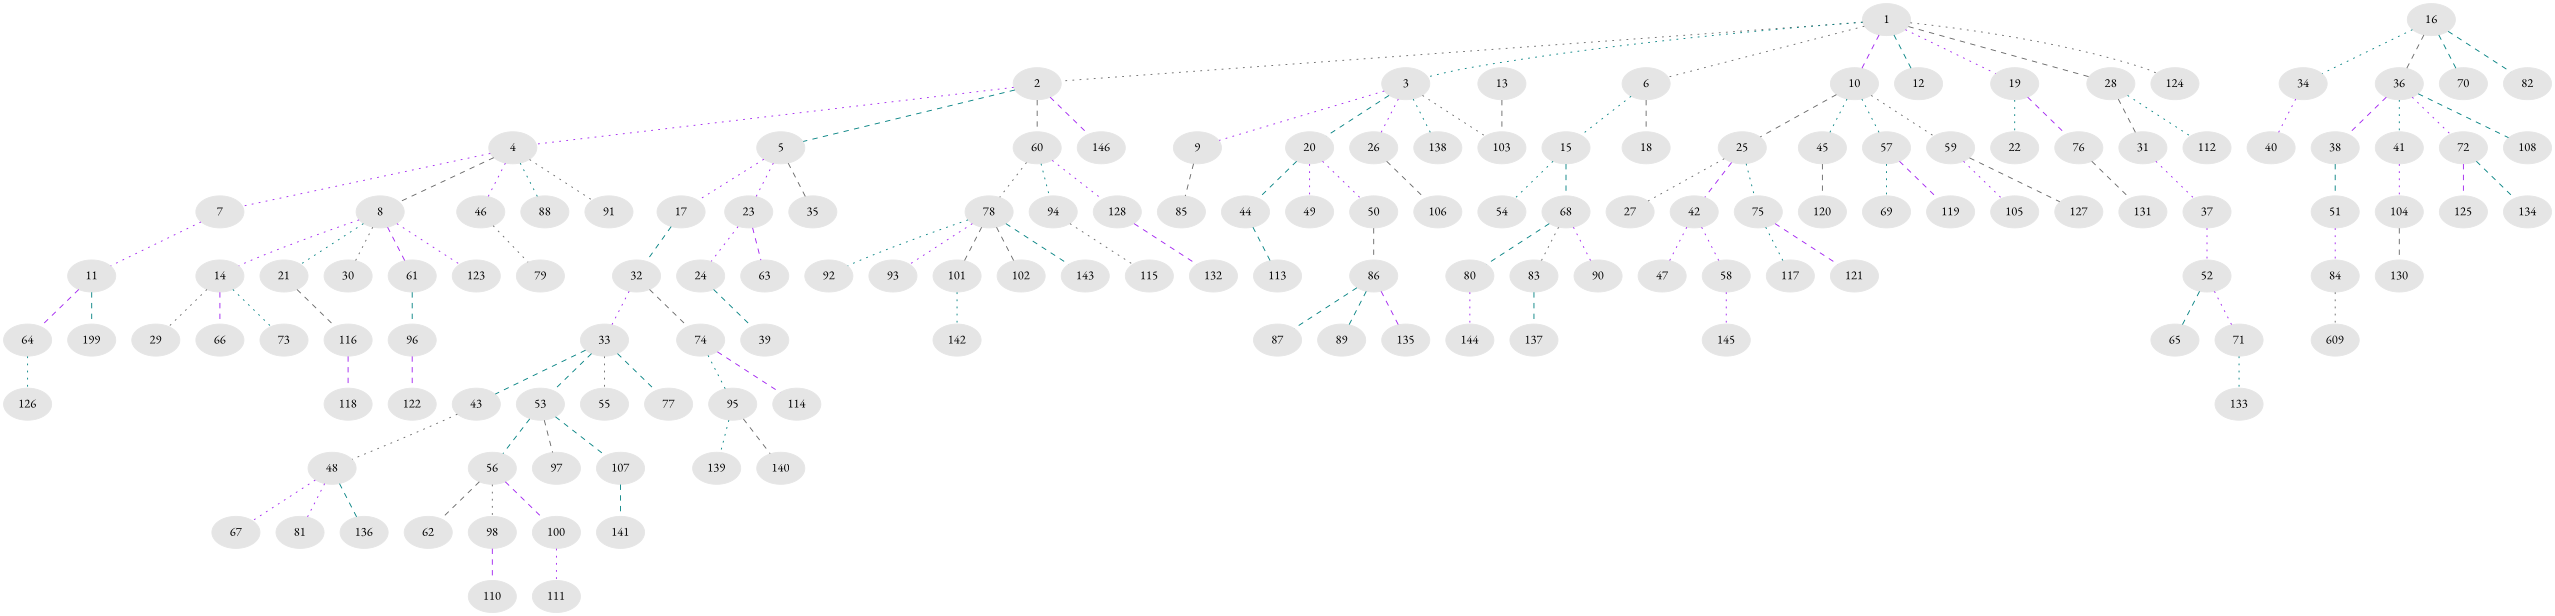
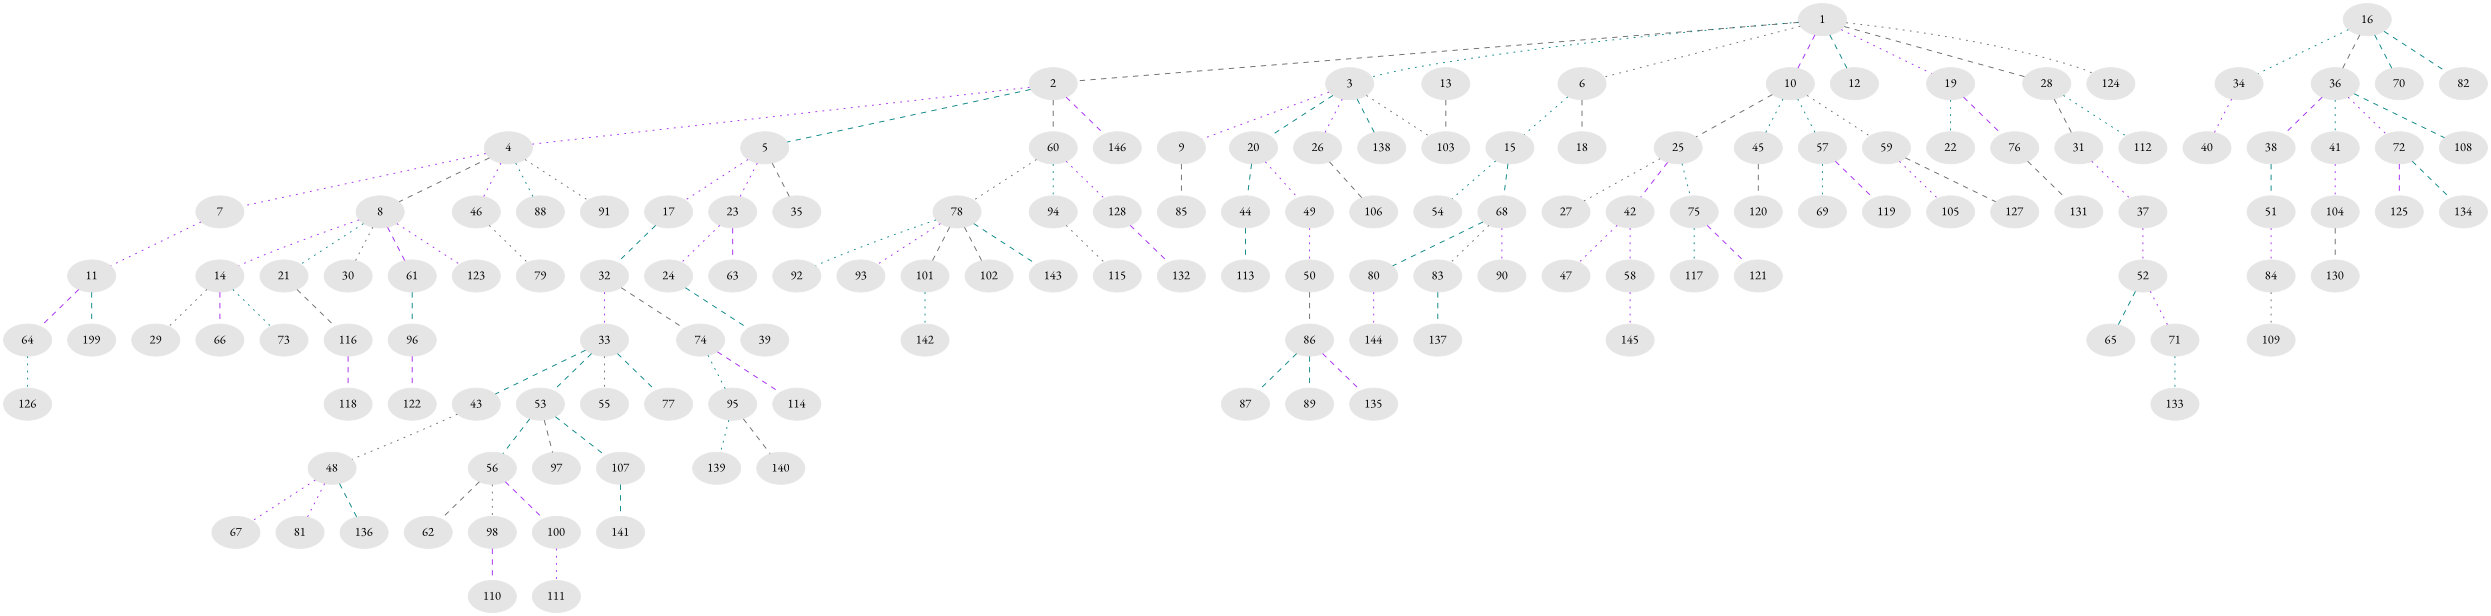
  graph {
    fontname="EB Garamond"
    node [color=gray90 fontname="EB Garamond" style=filled]
    edge [color=purple fontname="EB Garamond" style=dotted]
    1
    2
    3
    6
    10
    12
    19
    28
    124
    4
    5
    60
    146
    9
    20
    26
    138
    103
    15
    18
    25
    45
    57
    59
    22
    76
    31
    112
    7
    8
    46
    88
    91
    17
    23
    35
    78
    94
    128
    85
    13
    44
    49
    50
    106
    11
    14
    21
    30
    61
    123
    79
    32
    24
    63
    54
    68
    64
    n59 [label=199]
    29
    66
    73
    116
    96
    27
    42
    75
    120
    69
    119
    105
    127
    16
    34
    36
    70
    82
    126
    80
    83
    90
    40
    38
    41
    72
    108
    33
    74
    131
    113
    86
    118
    39
    47
    58
    117
    121
    37
    52
    43
    53
    55
    77
    95
    114
    48
    56
    97
    107
    51
    104
    125
    134
    65
    71
    84
    130
    145
    67
    81
    136
    87
    89
    135
-   109 [label=609]
+   109
    133
    62
    98
    100
    141
    110
    111
    92
    93
    101
    102
    143
    115
    132
    122
    144
    137
    139
    140
    142
-   1 -- 2 [color=gray40]
+   1 -- 2 [color=gray40 style=dashed]
    1 -- 3 [color=teal]
    1 -- 6 [color=gray40]
    1 -- 10 [style=dashed]
    1 -- 12 [color=teal style=dashed]
    1 -- 19
    1 -- 28 [color=gray40 style=dashed]
    1 -- 124 [color=gray40]
    2 -- 4
    2 -- 5 [color=teal style=dashed]
    2 -- 60 [color=gray40 style=dashed]
    2 -- 146 [style=dashed]
    3 -- 9
    3 -- 20 [color=teal style=dashed]
    3 -- 26
-   3 -- 138 [color=teal]
+   3 -- 138 [color=teal style=dashed]
    3 -- 103 [color=gray40]
    6 -- 15 [color=teal]
    6 -- 18 [color=gray40 style=dashed]
    10 -- 25 [color=gray40 style=dashed]
    10 -- 45 [color=teal]
    10 -- 57 [color=teal]
    10 -- 59 [color=gray40]
    19 -- 22 [color=teal]
    19 -- 76 [style=dashed]
    28 -- 31 [color=gray40 style=dashed]
    28 -- 112 [color=teal]
    4 -- 7
    4 -- 8 [color=gray40 style=dashed]
    4 -- 46
    4 -- 88 [color=teal]
    4 -- 91 [color=gray40]
    5 -- 17
    5 -- 23
    5 -- 35 [color=gray40 style=dashed]
    60 -- 78 [color=gray40]
    60 -- 94 [color=teal]
    60 -- 128
    9 -- 85 [color=gray40 style=dashed]
    20 -- 44 [color=teal style=dashed]
    20 -- 49
-   20 -- 50
+   49 -- 50
    26 -- 106 [color=gray40 style=dashed]
    15 -- 54 [color=teal]
    15 -- 68 [color=teal style=dashed]
    25 -- 27 [color=gray40]
    25 -- 42 [style=dashed]
    25 -- 75 [color=teal]
    45 -- 120 [color=gray40 style=dashed]
    57 -- 69 [color=teal]
    57 -- 119 [style=dashed]
    59 -- 105
    59 -- 127 [color=gray40 style=dashed]
    76 -- 131 [color=gray40 style=dashed]
    31 -- 37
    7 -- 11
    8 -- 14
    8 -- 21 [color=teal]
    8 -- 30 [color=gray40]
    8 -- 61 [style=dashed]
    8 -- 123
    46 -- 79 [color=gray40]
    17 -- 32 [color=teal style=dashed]
    23 -- 24
    23 -- 63 [style=dashed]
    78 -- 92 [color=teal]
    78 -- 93
    78 -- 101 [color=gray40 style=dashed]
    78 -- 102 [color=gray40 style=dashed]
    78 -- 143 [color=teal style=dashed]
    94 -- 115 [color=gray40]
    128 -- 132 [style=dashed]
    13 -- 103 [color=gray40 style=dashed]
    44 -- 113 [color=teal style=dashed]
    50 -- 86 [color=gray40 style=dashed]
    11 -- 64 [style=dashed]
    11 -- n59 [color=teal style=dashed]
    14 -- 29 [color=gray40]
    14 -- 66 [style=dashed]
    14 -- 73 [color=teal]
    21 -- 116 [color=gray40 style=dashed]
    61 -- 96 [color=teal style=dashed]
    32 -- 33
    32 -- 74 [color=gray40 style=dashed]
    24 -- 39 [color=teal style=dashed]
    68 -- 80 [color=teal style=dashed]
    68 -- 83 [color=gray40]
    68 -- 90
    64 -- 126 [color=teal]
    116 -- 118 [style=dashed]
    96 -- 122 [style=dashed]
    42 -- 47
    42 -- 58
    75 -- 117 [color=teal]
    75 -- 121 [style=dashed]
    16 -- 34 [color=teal]
    16 -- 36 [color=gray40 style=dashed]
    16 -- 70 [color=teal style=dashed]
    16 -- 82 [color=teal style=dashed]
    34 -- 40
    36 -- 38 [style=dashed]
    36 -- 41 [color=teal]
    36 -- 72
    36 -- 108 [color=teal style=dashed]
    80 -- 144
    83 -- 137 [color=teal style=dashed]
    38 -- 51 [color=teal style=dashed]
    41 -- 104
    72 -- 125 [style=dashed]
    72 -- 134 [color=teal style=dashed]
    33 -- 43 [color=teal style=dashed]
    33 -- 53 [color=teal style=dashed]
    33 -- 55 [color=gray40]
    33 -- 77 [color=teal style=dashed]
    74 -- 95 [color=teal]
    74 -- 114 [style=dashed]
    86 -- 87 [color=teal style=dashed]
    86 -- 89 [color=teal style=dashed]
    86 -- 135 [style=dashed]
    58 -- 145
    37 -- 52
    52 -- 65 [color=teal style=dashed]
    52 -- 71
    43 -- 48 [color=gray40]
    53 -- 56 [color=teal style=dashed]
    53 -- 97 [color=gray40 style=dashed]
    53 -- 107 [color=teal style=dashed]
    95 -- 139 [color=teal]
    95 -- 140 [color=gray40 style=dashed]
    48 -- 67
    48 -- 81
    48 -- 136 [color=teal style=dashed]
    56 -- 62 [color=gray40 style=dashed]
    56 -- 98 [color=gray40]
    56 -- 100 [style=dashed]
    107 -- 141 [color=teal style=dashed]
    51 -- 84
    104 -- 130 [color=gray40 style=dashed]
    71 -- 133 [color=teal]
    84 -- 109 [color=gray40]
    98 -- 110 [style=dashed]
    100 -- 111
    101 -- 142 [color=teal]
  }
